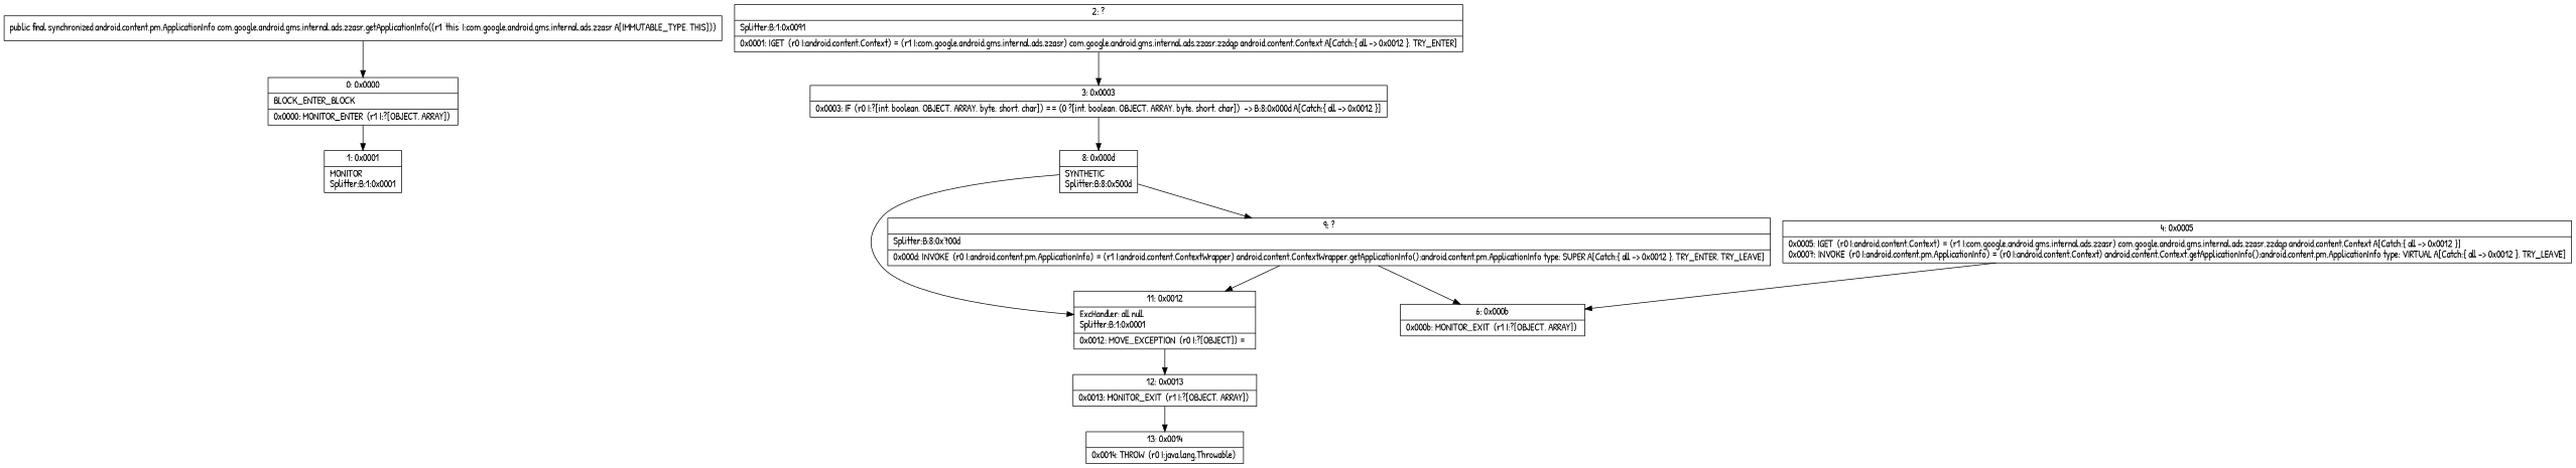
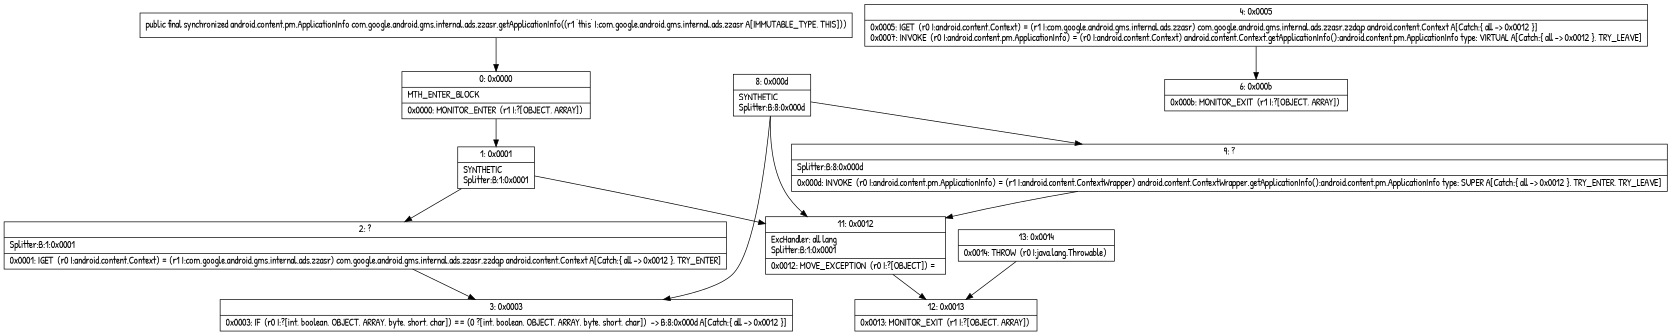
  digraph {
    fontname="Patrick Hand"
    node [fontname="Patrick Hand" shape=record]
    edge [fontname="Patrick Hand"]
-   n1 [label="{0\:\ 0x0000|BLOCK_ENTER_BLOCK\l|0x0000: MONITOR_ENTER  (r1 I:?[OBJECT, ARRAY]) \l}"]
-   n2 [label="{1\:\ 0x0001|MONITOR\lSplitter:B:1:0x0001\l}"]
-   n3 [label="{2\:\ ?|Splitter:B:1:0x0091\l|0x0001: IGET  (r0 I:android.content.Context) = (r1 I:com.google.android.gms.internal.ads.zzasr) com.google.android.gms.internal.ads.zzasr.zzdqp android.content.Context A[Catch:\{ all \-\> 0x0012 \}, TRY_ENTER]\l}"]
-   n4 [label="{11\:\ 0x0012|ExcHandler: all null\lSplitter:B:1:0x0001\l|0x0012: MOVE_EXCEPTION  (r0 I:?[OBJECT]) =  \l}"]
+   n1 [label="{0\:\ 0x0000|MTH_ENTER_BLOCK\l|0x0000: MONITOR_ENTER  (r1 I:?[OBJECT, ARRAY]) \l}"]
+   n2 [label="{1\:\ 0x0001|SYNTHETIC\lSplitter:B:1:0x0001\l}"]
+   n3 [label="{2\:\ ?|Splitter:B:1:0x0001\l|0x0001: IGET  (r0 I:android.content.Context) = (r1 I:com.google.android.gms.internal.ads.zzasr) com.google.android.gms.internal.ads.zzasr.zzdqp android.content.Context A[Catch:\{ all \-\> 0x0012 \}, TRY_ENTER]\l}"]
+   n4 [label="{11\:\ 0x0012|ExcHandler: all lang\lSplitter:B:1:0x0001\l|0x0012: MOVE_EXCEPTION  (r0 I:?[OBJECT]) =  \l}"]
    n5 [label="{3\:\ 0x0003|0x0003: IF  (r0 I:?[int, boolean, OBJECT, ARRAY, byte, short, char]) == (0 ?[int, boolean, OBJECT, ARRAY, byte, short, char])  \-\> B:8:0x000d A[Catch:\{ all \-\> 0x0012 \}]\l}"]
    n6 [label="{12\:\ 0x0013|0x0013: MONITOR_EXIT  (r1 I:?[OBJECT, ARRAY]) \l}"]
-   n7 [label="{8\:\ 0x000d|SYNTHETIC\lSplitter:B:8:0x500d\l}"]
+   n7 [label="{8\:\ 0x000d|SYNTHETIC\lSplitter:B:8:0x000d\l}"]
    n8 [label="{4\:\ 0x0005|0x0005: IGET  (r0 I:android.content.Context) = (r1 I:com.google.android.gms.internal.ads.zzasr) com.google.android.gms.internal.ads.zzasr.zzdqp android.content.Context A[Catch:\{ all \-\> 0x0012 \}]\l0x0007: INVOKE  (r0 I:android.content.pm.ApplicationInfo) = (r0 I:android.content.Context) android.content.Context.getApplicationInfo():android.content.pm.ApplicationInfo type: VIRTUAL A[Catch:\{ all \-\> 0x0012 \}, TRY_LEAVE]\l}"]
    n9 [label="{6\:\ 0x000b|0x000b: MONITOR_EXIT  (r1 I:?[OBJECT, ARRAY]) \l}"]
-   n10 [label="{9\:\ ?|Splitter:B:8:0x700d\l|0x000d: INVOKE  (r0 I:android.content.pm.ApplicationInfo) = (r1 I:android.content.ContextWrapper) android.content.ContextWrapper.getApplicationInfo():android.content.pm.ApplicationInfo type: SUPER A[Catch:\{ all \-\> 0x0012 \}, TRY_ENTER, TRY_LEAVE]\l}"]
+   n10 [label="{9\:\ ?|Splitter:B:8:0x000d\l|0x000d: INVOKE  (r0 I:android.content.pm.ApplicationInfo) = (r1 I:android.content.ContextWrapper) android.content.ContextWrapper.getApplicationInfo():android.content.pm.ApplicationInfo type: SUPER A[Catch:\{ all \-\> 0x0012 \}, TRY_ENTER, TRY_LEAVE]\l}"]
    n11 [label="{13\:\ 0x0014|0x0014: THROW  (r0 I:java.lang.Throwable) \l}"]
    n12 [label="{public final synchronized android.content.pm.ApplicationInfo com.google.android.gms.internal.ads.zzasr.getApplicationInfo((r1 'this' I:com.google.android.gms.internal.ads.zzasr A[IMMUTABLE_TYPE, THIS])) }"]
    n1 -> n2
+   n2 -> n3
+   n2 -> n4
    n3 -> n5
    n4 -> n6
-   n5 -> n7
-   n6 -> n11
+   n7 -> n5
+   n11 -> n6
    n7 -> n4
    n7 -> n10
    n8 -> n9
    n10 -> n4
-   n10 -> n9
    n12 -> n1
  }
